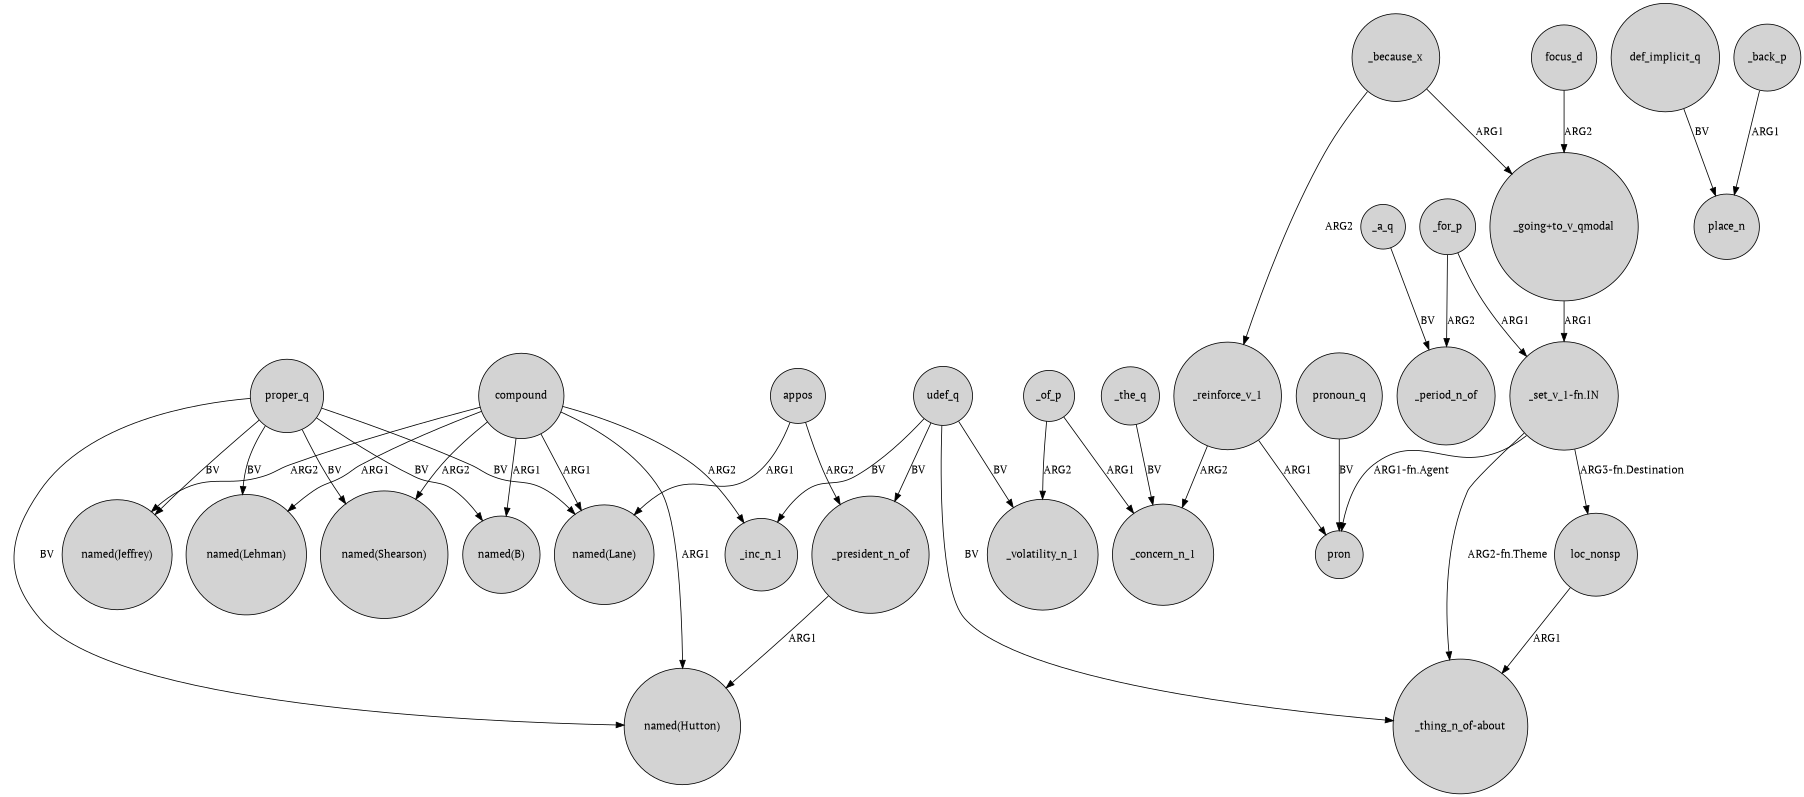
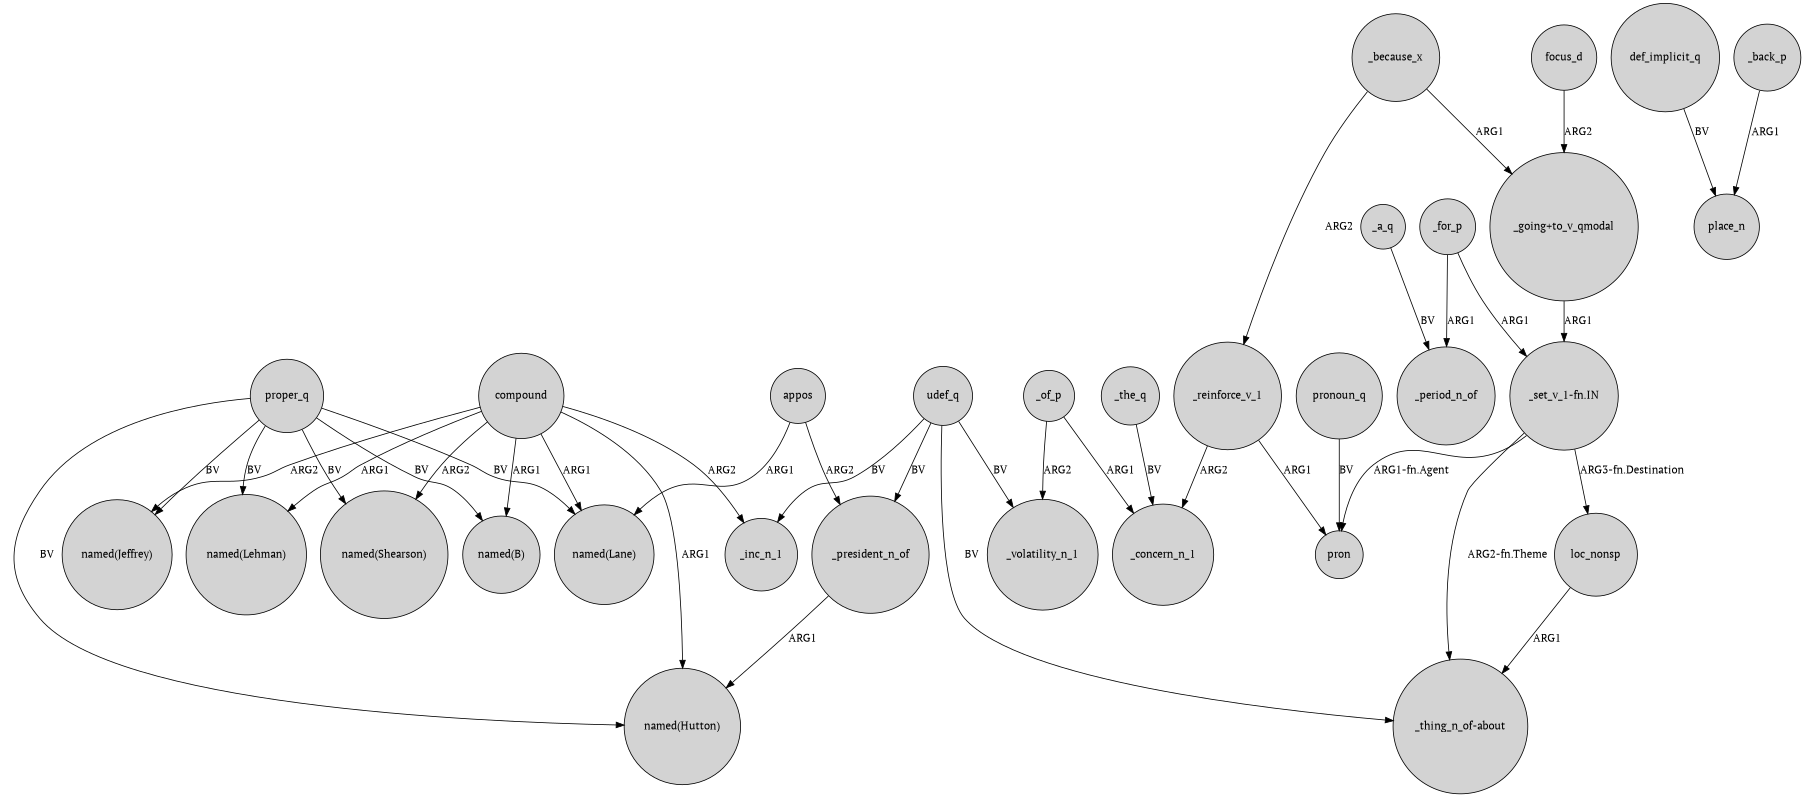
  digraph {
    fontname="PT Serif"
    node [fontname="PT Serif" shape=circle style=filled]
    edge [fontname="PT Serif"]
    compound
    "named(Lane)"
    _inc_n_1
    "named(Shearson)"
    "named(Hutton)"
    "named(B)"
    "named(Lehman)"
    "named(Jeffrey)"
    udef_q
    "_thing_n_of-about"
    _volatility_n_1
    _president_n_of
    _a_q
    _period_n_of
    proper_q
    loc_nonsp
    "_set_v_1-fn.IN"
    pron
    def_implicit_q
    place_n
    appos
    _for_p
    _the_q
    _concern_n_1
    _because_x
    "_going+to_v_qmodal"
    _reinforce_v_1
    pronoun_q
    _back_p
    focus_d
    _of_p
    compound -> "named(Lane)" [label=ARG1]
    compound -> _inc_n_1 [label=ARG2]
    compound -> "named(Shearson)" [label=ARG2]
    compound -> "named(Hutton)" [label=ARG1]
    compound -> "named(B)" [label=ARG1]
    compound -> "named(Lehman)" [label=ARG1]
    compound -> "named(Jeffrey)" [label=ARG2]
    udef_q -> _inc_n_1 [label=BV]
    udef_q -> "_thing_n_of-about" [label=BV]
    udef_q -> _volatility_n_1 [label=BV]
    udef_q -> _president_n_of [label=BV]
    _president_n_of -> "named(Hutton)" [label=ARG1]
    _a_q -> _period_n_of [label=BV]
    proper_q -> "named(Lane)" [label=BV]
    proper_q -> "named(Shearson)" [label=BV]
    proper_q -> "named(Hutton)" [label=BV]
    proper_q -> "named(B)" [label=BV]
    proper_q -> "named(Lehman)" [label=BV]
    proper_q -> "named(Jeffrey)" [label=BV]
    loc_nonsp -> "_thing_n_of-about" [label=ARG1]
    "_set_v_1-fn.IN" -> "_thing_n_of-about" [label="ARG2-fn.Theme"]
    "_set_v_1-fn.IN" -> loc_nonsp [label="ARG3-fn.Destination"]
    "_set_v_1-fn.IN" -> pron [label="ARG1-fn.Agent"]
    def_implicit_q -> place_n [label=BV]
    appos -> "named(Lane)" [label=ARG1]
    appos -> _president_n_of [label=ARG2]
-   _for_p -> _period_n_of [label=ARG2]
+   _for_p -> _period_n_of [label=ARG1]
    _for_p -> "_set_v_1-fn.IN" [label=ARG1]
    _the_q -> _concern_n_1 [label=BV]
    _because_x -> "_going+to_v_qmodal" [label=ARG1]
    _because_x -> _reinforce_v_1 [label=ARG2]
    "_going+to_v_qmodal" -> "_set_v_1-fn.IN" [label=ARG1]
    _reinforce_v_1 -> pron [label=ARG1]
    _reinforce_v_1 -> _concern_n_1 [label=ARG2]
    pronoun_q -> pron [label=BV]
    _back_p -> place_n [label=ARG1]
    focus_d -> "_going+to_v_qmodal" [label=ARG2]
    _of_p -> _volatility_n_1 [label=ARG2]
    _of_p -> _concern_n_1 [label=ARG1]
  }
